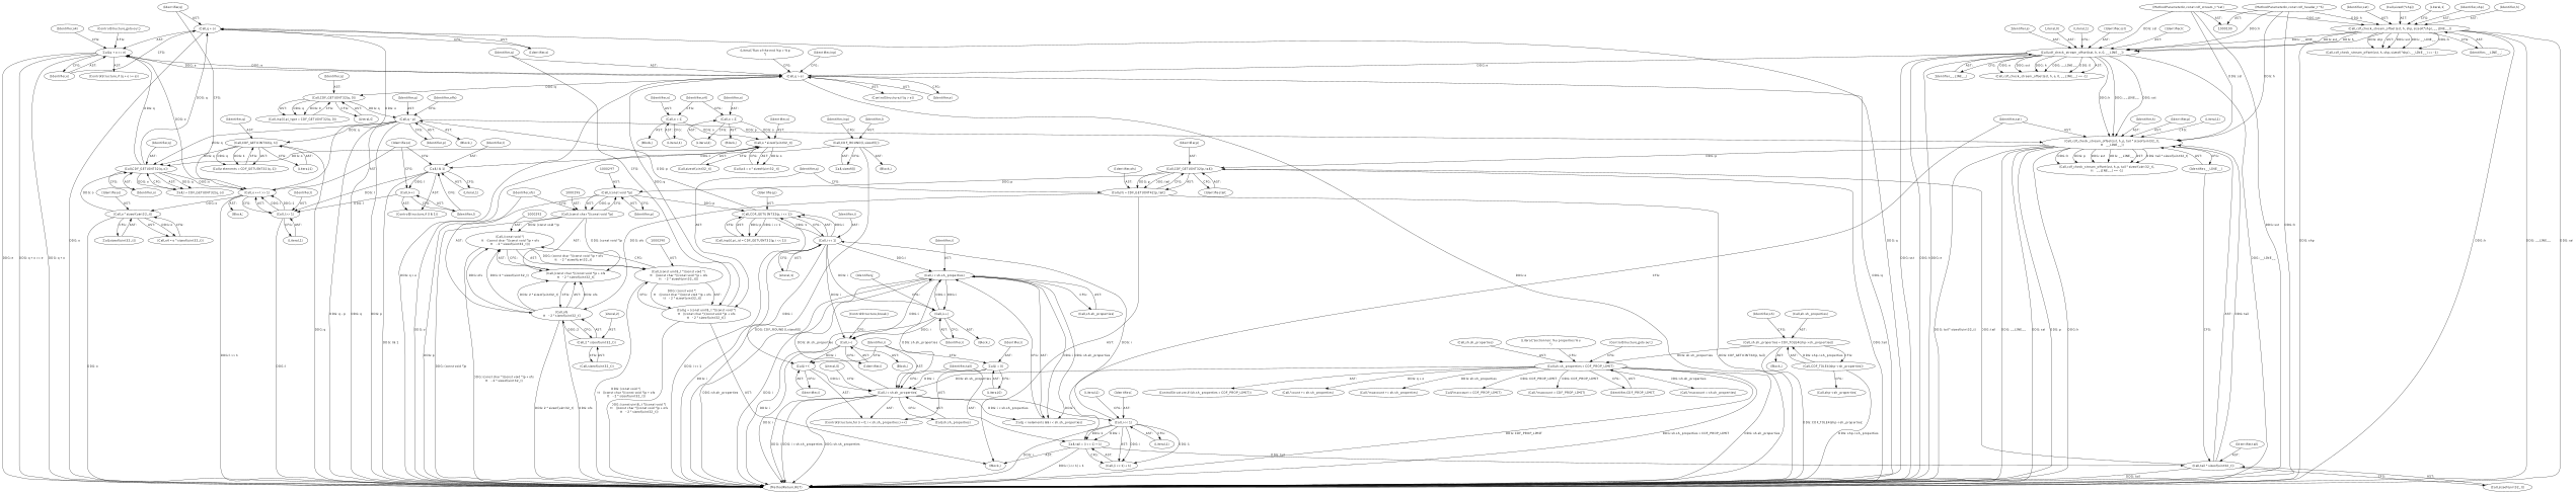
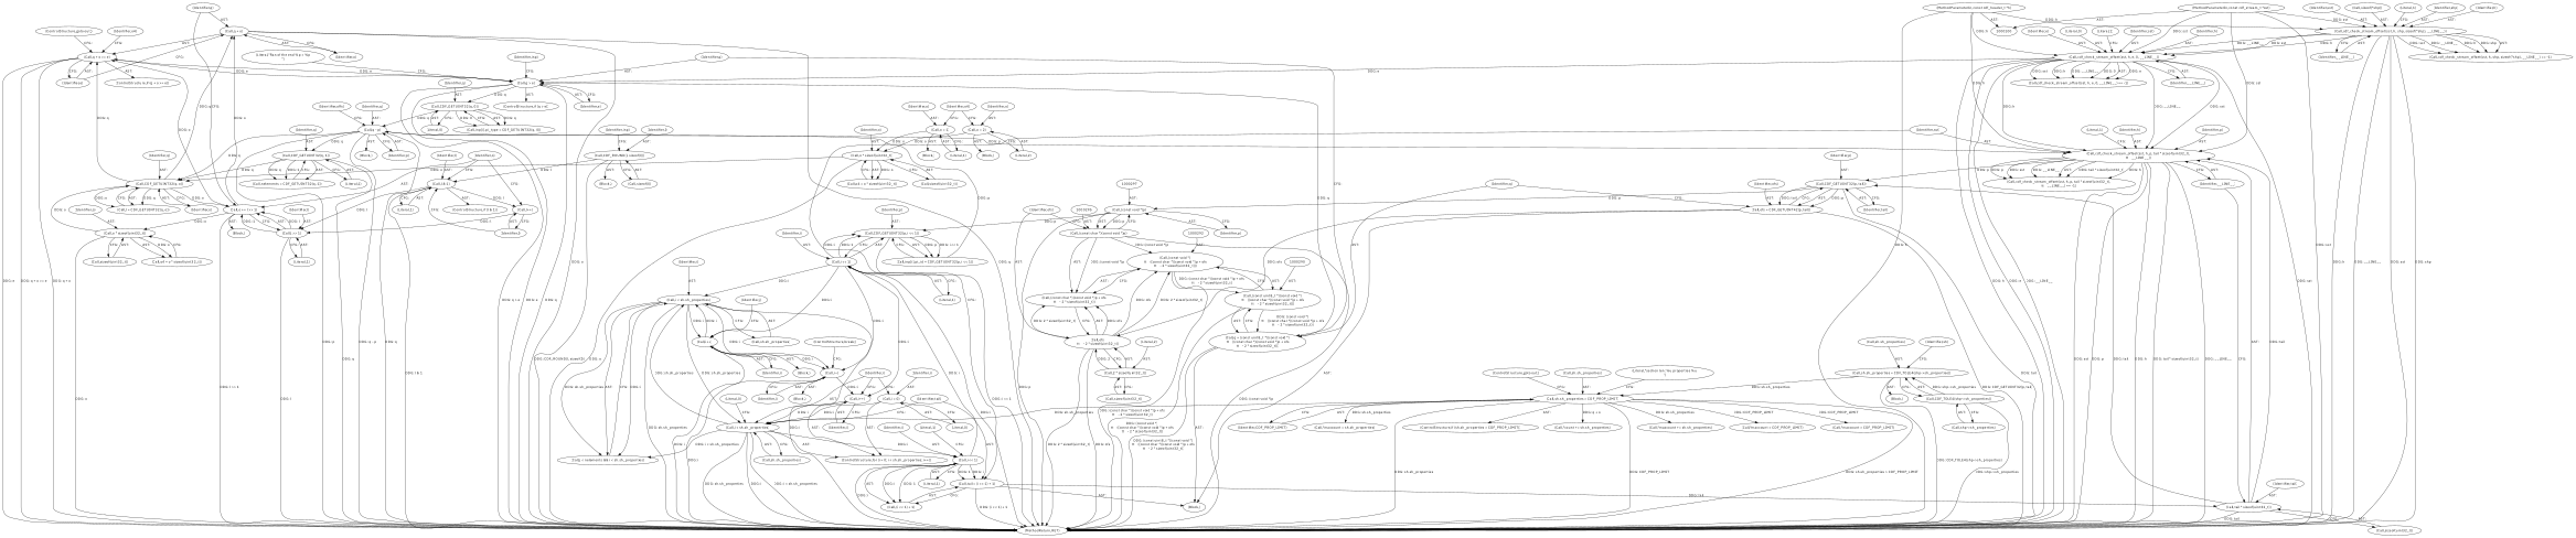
  digraph {
    fontname="IBM Plex Sans"
    node [fontname="IBM Plex Sans"]
    edge [fontname="IBM Plex Sans"]
    n1 [label="(Call,q + o)"]
    n2 [label="(Call,q + o >= e)"]
    n3 [label="(MethodReturn,RET)"]
    n4 [label="(Identifier,o)"]
    n5 [label="(Call,q > e)"]
    n6 [label="(Identifier,e)"]
    n7 [label="(ControlStructure,if (q + o >= e))"]
    n8 [label="(Call,CDF_GETUINT32(q, o))"]
    n9 [label="(Call,o += l >> 1)"]
    n10 [label="(Call,l = CDF_GETUINT32(q, o))"]
    n11 [label="(Identifier,o)"]
    n12 [label="(Call,l >> 1)"]
    n13 [label="(Call,o * sizeof(uint32_t))"]
    n14 [label="(Block,)"]
    n15 [label="(Call,q - p)"]
    n16 [label="(Call,cdf_check_stream_offset(sst, h, p, tail * sizeof(uint32_t),\n\t\t    __LINE__))"]
    n17 [label="(Call,CDF_GETUINT32(q, 1))"]
    n18 [label="(Identifier,p)"]
    n19 [label="(Block,)"]
    n20 [label="(Call,CDF_GETUINT32(p, tail))"]
    n21 [label="(Identifier,__LINE__)"]
    n22 [label="(Call,cdf_check_stream_offset(sst, h, p, tail * sizeof(uint32_t),\n\t\t    __LINE__) == -1)"]
    n23 [label="(Call,nelements = CDF_GETUINT32(q, 1))"]
    n24 [label="(Literal,1)"]
    n25 [label="(Call,CDF_GETUINT32(q, 0))"]
    n26 [label="(Call,inp[i].pi_type = CDF_GETUINT32(q, 0))"]
    n27 [label="(Literal,0)"]
    n28 [label="(ControlStructure,if (q > e))"]
    n29 [label="(Identifier,e)"]
    n30 [label="(Call,q = (const uint8_t *)(const void *)\n \t\t    ((const char *)(const void *)p + ofs\n \t\t    - 2 * sizeof(uint32_t)))"]
    n31 [label="(Call,(const uint8_t *)(const void *)\n \t\t    ((const char *)(const void *)p + ofs\n \t\t    - 2 * sizeof(uint32_t)))"]
    n32 [label="(Block,)"]
    n33 [label="(Call,(const void *)\n \t\t    ((const char *)(const void *)p + ofs\n \t\t    - 2 * sizeof(uint32_t)))"]
    n34 [label="(Call,(const char *)(const void *)p + ofs\n \t\t    - 2 * sizeof(uint32_t))"]
    n35 [label="(Call,ofs\n \t\t    - 2 * sizeof(uint32_t))"]
    n36 [label="(Call,(const char *)(const void *)p)"]
    n37 [label="(Call,(const void *)p)"]
    n38 [label="(Call,CDF_GETUINT32(p, i << 1))"]
    n39 [label="(Identifier,p)"]
    n40 [label="(Call,i << 1)"]
    n41 [label="(Call,inp[i].pi_id = CDF_GETUINT32(p, i << 1))"]
    n42 [label="(Call,ofs = CDF_GETUINT42(p, tail))"]
    n43 [label="(Identifier,tail)"]
    n44 [label="(Call,tail * sizeof(uint32_t))"]
    n45 [label="(Call,cdf_check_stream_offset(sst, h, e, 0, __LINE__))"]
    n46 [label="(Identifier,__LINE__)"]
    n47 [label="(Call,cdf_check_stream_offset(sst, h, e, 0, __LINE__) == -1)"]
    n48 [label="(Call,cdf_check_stream_offset(sst, h, shp, sizeof(*shp), __LINE__))"]
    n49 [label="(Call,cdf_check_stream_offset(sst, h, shp, sizeof(*shp), __LINE__) == -1)"]
    n50 [label="(Identifier,__LINE__)"]
    n51 [label="(MethodParameterIn,const cdf_stream_t *sst)"]
    1000100
    n53 [label="(MethodParameterIn,const cdf_header_t *h)"]
    n54 [label="(Call,sizeof(uint32_t))"]
    n55 [label="(Call,tail = (i << 1) + 1)"]
    n56 [label="(Call,(i << 1) + 1)"]
    n57 [label="(Call,i << 1)"]
    n58 [label="(Literal,1)"]
    n59 [label="(Call,i < sh.sh_properties)"]
    n60 [label="(Call,i++)"]
    n61 [label="(Call,i--)"]
    n62 [label="(Call,i++)"]
    n63 [label="(Literal,1)"]
    n64 [label="(Call,i < sh.sh_properties)"]
    n65 [label="(ControlStructure,for (i = 0; i < sh.sh_properties; i++))"]
    n66 [label="(Call,j < nelements && i < sh.sh_properties)"]
    n67 [label="(Call,sh.sh_properties)"]
    n68 [label="(Call,sh.sh_properties)"]
    n69 [label="(Identifier,i)"]
    n70 [label="(Block,)"]
    n71 [label="(Identifier,i)"]
    n72 [label="(Identifier,i)"]
    n73 [label="(Block,)"]
    n74 [label="(Call,i = 0)"]
    n75 [label="(Literal,0)"]
    n76 [label="(Call,sh.sh_properties > CDF_PROP_LIMIT)"]
    n77 [label="(ControlStructure,if (sh.sh_properties > CDF_PROP_LIMIT))"]
    n78 [label="(Call,*count += sh.sh_properties)"]
    n79 [label="(Call,*maxcount += sh.sh_properties)"]
    n80 [label="(Call,*maxcount > CDF_PROP_LIMIT)"]
    n81 [label="(Call,*maxcount > CDF_PROP_LIMIT)"]
    n82 [label="(Identifier,CDF_PROP_LIMIT)"]
    n83 [label="(Call,*maxcount = sh.sh_properties)"]
    n84 [label="(Call,sh.sh_properties = CDF_TOLE4(shp->sh_properties))"]
    n85 [label="(Call,CDF_TOLE4(shp->sh_properties))"]
    n86 [label="(Block,)"]
    n87 [label="(Call,shp->sh_properties)"]
    n88 [label="(Call,2 * sizeof(uint32_t))"]
    n89 [label="(Call,sizeof(uint32_t))"]
    n90 [label="(Literal,1)"]
    n91 [label="(Call,sizeof(uint32_t))"]
    n92 [label="(Call,o4 = o * sizeof(uint32_t))"]
    n93 [label="(Call,l & 1)"]
    n94 [label="(Call,l++)"]
    n95 [label="(Literal,1)"]
    n96 [label="(ControlStructure,if (l & 1))"]
    n97 [label="(Identifier,l)"]
    n98 [label="(Call,CDF_ROUND(l, sizeof(l)))"]
    n99 [label="(Block,)"]
    n100 [label="(Call,sizeof(l))"]
    n101 [label="(Call,o * sizeof(uint32_t))"]
    n102 [label="(Call,o4 = o * sizeof(uint32_t))"]
    n103 [label="(Call,sizeof(uint32_t))"]
    n104 [label="(Call,o = 1)"]
    n105 [label="(Block,)"]
    n106 [label="(Literal,1)"]
    n107 [label="(Call,o = 2)"]
    n108 [label="(Literal,2)"]
    n109 [label="(Block,)"]
    n110 [label="(Identifier,e)"]
    n111 [label="(Literal,1)"]
    n112 [label="(Identifier,q)"]
    n113 [label="(Literal,1)"]
    n114 [label="(Identifier,i)"]
    n115 [label="(Identifier,ofs)"]
    n116 [label="(Call,sh.sh_properties)"]
    n117 [label="(Identifier,l)"]
    n118 [label="(Identifier,inp)"]
    n119 [label="(Identifier,q)"]
    n120 [label="(Identifier,o4)"]
    n121 [label="(Identifier,q)"]
    n122 [label="(Identifier,h)"]
    n123 [label="(Literal,0)"]
    n124 [label="(Literal,1)"]
    n125 [label="(Identifier,sh)"]
    n126 [label="(Identifier,o4)"]
    n127 [label="(Identifier,l)"]
    n128 [label="(Identifier,q)"]
    n129 [label="(Identifier,i)"]
    n130 [label="(Identifier,o)"]
    n131 [label="(Identifier,tail)"]
    n132 [label="(Identifier,offs)"]
    n133 [label="(Literal,2)"]
    n134 [label="(Identifier,p)"]
    n135 [label="(Identifier,shp)"]
    n136 [label="(Identifier,h)"]
    n137 [label="(Literal,0)"]
    n138 [label="(Identifier,q)"]
    n139 [label="(Identifier,sst)"]
    n140 [label="(Identifier,o)"]
    n141 [label="(Identifier,q)"]
    n142 [label="(Identifier,p)"]
    n143 [label="(Identifier,sst)"]
    n144 [label="(Identifier,o)"]
    n145 [label="(Identifier,i)"]
    n146 [label="(Identifier,j)"]
    n147 [label="(Literal,\"section len: %u properties %u\n\")"]
    n148 [label="(Identifier,sst)"]
    n149 [label="(ControlStructure,break;)"]
    n150 [label="(Identifier,o)"]
    n151 [label="(Identifier,o)"]
    n152 [label="(ControlStructure,goto out;)"]
    n153 [label="(Identifier,p)"]
    n154 [label="(Identifier,ofs)"]
    n155 [label="(Call,sh.sh_properties)"]
    n156 [label="(ControlStructure,goto out;)"]
    n157 [label="(Identifier,tail)"]
    n158 [label="(Identifier,q)"]
    n159 [label="(Identifier,i)"]
    n160 [label="(Literal,1)"]
    n161 [label="(Identifier,h)"]
    n162 [label="(Literal,\"Ran of the end %p > %p\n\")"]
    n163 [label="(Call,sizeof(*shp))"]
    n164 [label="(Identifier,l)"]
    n165 [label="(Identifier,inp)"]
    n166 [label="(Identifier,i)"]
    1000290
    1000292
    1000295
    1000297
    n1 -> n2 [label="AST: "]
    n1 -> n3 [label="DDG: o"]
    n1 -> n3 [label="DDG: q"]
    n1 -> n4 [label="CFG: "]
    n2 -> n3 [label="DDG: q + o >= e"]
    n2 -> n3 [label="DDG: q + o"]
    n2 -> n3 [label="DDG: e"]
    n2 -> n5 [label="DDG: e"]
    n2 -> n6 [label="CFG: "]
    n2 -> n7 [label="AST: "]
    n4 -> n1 [label="AST: "]
    n5 -> n2 [label="DDG: e"]
    n5 -> n3 [label="DDG: q"]
    n5 -> n3 [label="DDG: q > e"]
    n5 -> n3 [label="DDG: e"]
    n5 -> n25 [label="DDG: q"]
    n5 -> n28 [label="AST: "]
    n5 -> n29 [label="CFG: "]
    n6 -> n1 [label="CFG: "]
    n6 -> n2 [label="AST: "]
    n8 -> n1 [label="DDG: q"]
    n8 -> n2 [label="DDG: q"]
    n8 -> n9 [label="DDG: o"]
    n8 -> n10 [label="AST: "]
    n8 -> n10 [label="DDG: q"]
    n8 -> n10 [label="DDG: o"]
    n8 -> n11 [label="CFG: "]
    n9 -> n1 [label="DDG: o"]
    n9 -> n2 [label="DDG: o"]
    n9 -> n3 [label="DDG: l >> 1"]
    n9 -> n12 [label="CFG: "]
    n9 -> n13 [label="DDG: o"]
    n9 -> n14 [label="AST: "]
    n10 -> n8 [label="CFG: "]
    n11 -> n8 [label="AST: "]
    n12 -> n3 [label="DDG: l"]
    n12 -> n9 [label="AST: "]
    n12 -> n9 [label="DDG: l"]
    n12 -> n9 [label="DDG: 1"]
    n12 -> n90 [label="CFG: "]
    n13 -> n3 [label="DDG: o"]
    n13 -> n8 [label="DDG: o"]
    n13 -> n91 [label="CFG: "]
    n13 -> n92 [label="AST: "]
    n13 -> n92 [label="DDG: o"]
    n15 -> n3 [label="DDG: q"]
    n15 -> n3 [label="DDG: p"]
    n15 -> n3 [label="DDG: q - p"]
    n15 -> n8 [label="DDG: q"]
    n15 -> n16 [label="DDG: p"]
    n15 -> n17 [label="DDG: q"]
    n15 -> n18 [label="CFG: "]
    n15 -> n19 [label="AST: "]
    n16 -> n3 [label="DDG: tail * sizeof(uint32_t)"]
    n16 -> n3 [label="DDG: __LINE__"]
    n16 -> n3 [label="DDG: sst"]
    n16 -> n3 [label="DDG: p"]
    n16 -> n3 [label="DDG: h"]
    n16 -> n20 [label="DDG: p"]
    n16 -> n21 [label="CFG: "]
    n16 -> n22 [label="AST: "]
    n16 -> n22 [label="DDG: tail * sizeof(uint32_t)"]
    n16 -> n22 [label="DDG: h"]
    n16 -> n22 [label="DDG: p"]
    n16 -> n22 [label="DDG: sst"]
    n16 -> n22 [label="DDG: __LINE__"]
    n17 -> n3 [label="DDG: q"]
    n17 -> n8 [label="DDG: q"]
    n17 -> n23 [label="AST: "]
    n17 -> n23 [label="DDG: q"]
    n17 -> n23 [label="DDG: 1"]
    n17 -> n24 [label="CFG: "]
    n18 -> n15 [label="AST: "]
    n20 -> n3 [label="DDG: tail"]
    n20 -> n37 [label="DDG: p"]
    n20 -> n42 [label="AST: "]
    n20 -> n42 [label="DDG: p"]
    n20 -> n42 [label="DDG: tail"]
    n20 -> n43 [label="CFG: "]
    n21 -> n16 [label="AST: "]
    n21 -> n44 [label="CFG: "]
    n23 -> n17 [label="CFG: "]
    n24 -> n17 [label="AST: "]
    n25 -> n15 [label="DDG: q"]
    n25 -> n26 [label="AST: "]
    n25 -> n26 [label="DDG: q"]
    n25 -> n26 [label="DDG: 0"]
    n25 -> n27 [label="CFG: "]
    n26 -> n25 [label="CFG: "]
    n27 -> n25 [label="AST: "]
    n29 -> n5 [label="AST: "]
    n30 -> n3 [label="DDG: (const uint8_t *)(const void *)\n \t\t    ((const char *)(const void *)p + ofs\n \t\t    - 2 * sizeof(uint32_t))"]
    n30 -> n5 [label="DDG: q"]
    n30 -> n31 [label="CFG: "]
    n30 -> n32 [label="AST: "]
    n31 -> n3 [label="DDG: (const void *)\n \t\t    ((const char *)(const void *)p + ofs\n \t\t    - 2 * sizeof(uint32_t))"]
    n31 -> n30 [label="AST: "]
    n31 -> n30 [label="DDG: (const void *)\n \t\t    ((const char *)(const void *)p + ofs\n \t\t    - 2 * sizeof(uint32_t))"]
    n31 -> n33 [label="CFG: "]
    n33 -> n3 [label="DDG: (const char *)(const void *)p + ofs\n \t\t    - 2 * sizeof(uint32_t)"]
    n33 -> n31 [label="AST: "]
    n33 -> n31 [label="DDG: (const char *)(const void *)p + ofs\n \t\t    - 2 * sizeof(uint32_t)"]
    n33 -> n34 [label="CFG: "]
    n34 -> n33 [label="AST: "]
    n34 -> n35 [label="CFG: "]
    n35 -> n3 [label="DDG: 2 * sizeof(uint32_t)"]
    n35 -> n3 [label="DDG: ofs"]
    n35 -> n33 [label="DDG: ofs"]
    n35 -> n33 [label="DDG: 2 * sizeof(uint32_t)"]
    n35 -> n34 [label="AST: "]
    n35 -> n34 [label="DDG: ofs"]
    n35 -> n34 [label="DDG: 2 * sizeof(uint32_t)"]
    n35 -> n88 [label="CFG: "]
    n36 -> n3 [label="DDG: (const void *)p"]
    n36 -> n33 [label="DDG: (const void *)p"]
    n36 -> n34 [label="AST: "]
    n36 -> n34 [label="DDG: (const void *)p"]
    n36 -> n37 [label="CFG: "]
    n37 -> n3 [label="DDG: p"]
    n37 -> n36 [label="AST: "]
    n37 -> n36 [label="DDG: p"]
    n37 -> n38 [label="DDG: p"]
    n37 -> n39 [label="CFG: "]
    n38 -> n3 [label="DDG: i << 1"]
-   n38 -> n15 [label="DDG: p"]
+   n41 -> n15 [label="DDG: p"]
    n38 -> n40 [label="CFG: "]
    n38 -> n41 [label="AST: "]
    n38 -> n41 [label="DDG: p"]
    n38 -> n41 [label="DDG: i << 1"]
    n39 -> n37 [label="AST: "]
    n40 -> n3 [label="DDG: i"]
    n40 -> n38 [label="AST: "]
    n40 -> n38 [label="DDG: i"]
    n40 -> n38 [label="DDG: 1"]
    n40 -> n59 [label="DDG: i"]
    n40 -> n60 [label="DDG: i"]
    n40 -> n61 [label="DDG: i"]
    n40 -> n62 [label="DDG: i"]
    n40 -> n63 [label="CFG: "]
    n41 -> n38 [label="CFG: "]
    n42 -> n3 [label="DDG: CDF_GETUINT32(p, tail)"]
    n42 -> n20 [label="CFG: "]
    n42 -> n32 [label="AST: "]
    n42 -> n35 [label="DDG: ofs"]
    n43 -> n20 [label="AST: "]
    n44 -> n3 [label="DDG: tail"]
    n44 -> n16 [label="AST: "]
    n44 -> n16 [label="DDG: tail"]
    n44 -> n20 [label="DDG: tail"]
    n44 -> n54 [label="CFG: "]
    n45 -> n3 [label="DDG: sst"]
    n45 -> n3 [label="DDG: h"]
    n45 -> n3 [label="DDG: e"]
    n45 -> n3 [label="DDG: __LINE__"]
    n45 -> n5 [label="DDG: e"]
    n45 -> n16 [label="DDG: sst"]
    n45 -> n16 [label="DDG: h"]
    n45 -> n16 [label="DDG: __LINE__"]
    n45 -> n46 [label="CFG: "]
    n45 -> n47 [label="AST: "]
    n45 -> n47 [label="DDG: e"]
    n45 -> n47 [label="DDG: sst"]
    n45 -> n47 [label="DDG: h"]
    n45 -> n47 [label="DDG: __LINE__"]
    n45 -> n47 [label="DDG: 0"]
    n46 -> n45 [label="AST: "]
    n48 -> n3 [label="DDG: sst"]
    n48 -> n3 [label="DDG: shp"]
    n48 -> n3 [label="DDG: h"]
    n48 -> n3 [label="DDG: __LINE__"]
    n48 -> n45 [label="DDG: sst"]
    n48 -> n45 [label="DDG: h"]
    n48 -> n45 [label="DDG: __LINE__"]
    n48 -> n49 [label="AST: "]
    n48 -> n49 [label="DDG: sst"]
    n48 -> n49 [label="DDG: __LINE__"]
    n48 -> n49 [label="DDG: h"]
    n48 -> n49 [label="DDG: shp"]
    n48 -> n50 [label="CFG: "]
    n50 -> n48 [label="AST: "]
    n51 -> n3 [label="DDG: sst"]
    n51 -> n16 [label="DDG: sst"]
    n51 -> n45 [label="DDG: sst"]
    n51 -> n48 [label="DDG: sst"]
    n51 -> 1000100 [label="AST: "]
    n53 -> n3 [label="DDG: h"]
    n53 -> n16 [label="DDG: h"]
    n53 -> n45 [label="DDG: h"]
    n53 -> n48 [label="DDG: h"]
    n53 -> 1000100 [label="AST: "]
    n54 -> n44 [label="AST: "]
    n55 -> n3 [label="DDG: (i << 1) + 1"]
    n55 -> n32 [label="AST: "]
    n55 -> n44 [label="DDG: tail"]
    n55 -> n56 [label="CFG: "]
    n56 -> n55 [label="AST: "]
    n57 -> n3 [label="DDG: i"]
    n57 -> n40 [label="DDG: i"]
    n57 -> n55 [label="DDG: i"]
    n57 -> n55 [label="DDG: 1"]
    n57 -> n56 [label="AST: "]
    n57 -> n56 [label="DDG: i"]
    n57 -> n56 [label="DDG: 1"]
    n57 -> n58 [label="CFG: "]
    n58 -> n57 [label="AST: "]
    n59 -> n3 [label="DDG: sh.sh_properties"]
    n59 -> n3 [label="DDG: i"]
    n59 -> n61 [label="DDG: i"]
    n59 -> n62 [label="DDG: i"]
    n59 -> n64 [label="DDG: sh.sh_properties"]
    n59 -> n66 [label="AST: "]
    n59 -> n66 [label="DDG: i"]
    n59 -> n66 [label="DDG: sh.sh_properties"]
    n59 -> n68 [label="CFG: "]
    n60 -> n64 [label="DDG: i"]
    n60 -> n65 [label="AST: "]
    n60 -> n69 [label="CFG: "]
    n61 -> n3 [label="DDG: i"]
    n61 -> n60 [label="DDG: i"]
    n61 -> n70 [label="AST: "]
    n61 -> n71 [label="CFG: "]
    n62 -> n3 [label="DDG: i"]
    n62 -> n59 [label="DDG: i"]
    n62 -> n61 [label="DDG: i"]
    n62 -> n72 [label="CFG: "]
    n62 -> n73 [label="AST: "]
    n63 -> n40 [label="AST: "]
    n64 -> n3 [label="DDG: i < sh.sh_properties"]
    n64 -> n3 [label="DDG: sh.sh_properties"]
    n64 -> n3 [label="DDG: i"]
    n64 -> n57 [label="DDG: i"]
    n64 -> n59 [label="DDG: sh.sh_properties"]
    n64 -> n65 [label="AST: "]
    n64 -> n66 [label="DDG: i < sh.sh_properties"]
    n64 -> n67 [label="CFG: "]
    n66 -> n59 [label="CFG: "]
    n67 -> n64 [label="AST: "]
    n68 -> n59 [label="AST: "]
    n69 -> n60 [label="AST: "]
    n71 -> n61 [label="AST: "]
    n72 -> n62 [label="AST: "]
    n74 -> n64 [label="DDG: i"]
    n74 -> n65 [label="AST: "]
    n74 -> n75 [label="CFG: "]
    n75 -> n74 [label="AST: "]
    n76 -> n3 [label="DDG: sh.sh_properties"]
    n76 -> n3 [label="DDG: CDF_PROP_LIMIT"]
    n76 -> n3 [label="DDG: sh.sh_properties > CDF_PROP_LIMIT"]
    n76 -> n64 [label="DDG: sh.sh_properties"]
    n76 -> n77 [label="AST: "]
    n76 -> n78 [label="DDG: q + o"]
    n76 -> n79 [label="DDG: sh.sh_properties"]
    n76 -> n80 [label="DDG: CDF_PROP_LIMIT"]
    n76 -> n81 [label="DDG: CDF_PROP_LIMIT"]
    n76 -> n82 [label="CFG: "]
    n76 -> n83 [label="DDG: sh.sh_properties"]
    n82 -> n76 [label="AST: "]
    n84 -> n3 [label="DDG: CDF_TOLE4(shp->sh_properties)"]
    n84 -> n76 [label="DDG: sh.sh_properties"]
    n84 -> n85 [label="CFG: "]
    n84 -> n86 [label="AST: "]
    n85 -> n3 [label="DDG: shp->sh_properties"]
    n85 -> n84 [label="AST: "]
    n85 -> n84 [label="DDG: shp->sh_properties"]
    n85 -> n87 [label="CFG: "]
+   n87 -> n85 [label="AST: "]
    n88 -> n35 [label="AST: "]
    n88 -> n35 [label="DDG: 2"]
    n88 -> n89 [label="CFG: "]
    n89 -> n88 [label="AST: "]
    n90 -> n12 [label="AST: "]
    n91 -> n13 [label="AST: "]
    n92 -> n13 [label="CFG: "]
    n93 -> n3 [label="DDG: l & 1"]
    n93 -> n12 [label="DDG: l"]
    n93 -> n94 [label="DDG: l"]
    n93 -> n95 [label="CFG: "]
    n93 -> n96 [label="AST: "]
    n94 -> n12 [label="DDG: l"]
-   n94 -> n96 [label="AST: "]
    n94 -> n97 [label="CFG: "]
    n95 -> n93 [label="AST: "]
    n97 -> n93 [label="CFG: "]
    n97 -> n94 [label="AST: "]
    n98 -> n3 [label="DDG: CDF_ROUND(l, sizeof(l))"]
    n98 -> n93 [label="DDG: l"]
    n98 -> n99 [label="AST: "]
    n98 -> n100 [label="CFG: "]
    n100 -> n98 [label="AST: "]
    n101 -> n3 [label="DDG: o"]
    n101 -> n8 [label="DDG: o"]
    n101 -> n102 [label="AST: "]
    n101 -> n102 [label="DDG: o"]
    n101 -> n103 [label="CFG: "]
    n102 -> n101 [label="CFG: "]
    n103 -> n101 [label="AST: "]
    n104 -> n101 [label="DDG: o"]
    n104 -> n105 [label="AST: "]
    n104 -> n106 [label="CFG: "]
    n106 -> n104 [label="AST: "]
    n107 -> n101 [label="DDG: o"]
    n107 -> n108 [label="CFG: "]
    n107 -> n109 [label="AST: "]
    n108 -> n107 [label="AST: "]
    n110 -> n45 [label="AST: "]
    n111 -> n57 [label="CFG: "]
    n112 -> n8 [label="AST: "]
    n113 -> n48 [label="CFG: "]
    n114 -> n74 [label="AST: "]
    n115 -> n42 [label="AST: "]
    n116 -> n76 [label="AST: "]
    n117 -> n98 [label="AST: "]
    n118 -> n98 [label="CFG: "]
    n119 -> n15 [label="AST: "]
    n120 -> n2 [label="CFG: "]
    n121 -> n17 [label="AST: "]
    n122 -> n16 [label="AST: "]
    n123 -> n45 [label="AST: "]
    n124 -> n45 [label="CFG: "]
    n125 -> n84 [label="CFG: "]
    n126 -> n104 [label="CFG: "]
    n126 -> n107 [label="CFG: "]
    n127 -> n12 [label="AST: "]
    n128 -> n25 [label="AST: "]
    n129 -> n57 [label="AST: "]
    n130 -> n9 [label="AST: "]
    n130 -> n93 [label="CFG: "]
    n130 -> n94 [label="CFG: "]
    n131 -> n55 [label="AST: "]
    n131 -> n64 [label="CFG: "]
    n132 -> n15 [label="CFG: "]
    n133 -> n88 [label="AST: "]
    n134 -> n20 [label="AST: "]
    n135 -> n48 [label="AST: "]
    n136 -> n48 [label="AST: "]
    n137 -> n64 [label="CFG: "]
    n138 -> n30 [label="AST: "]
    n138 -> n42 [label="CFG: "]
    n139 -> n48 [label="AST: "]
    n140 -> n101 [label="AST: "]
    n141 -> n5 [label="AST: "]
    n141 -> n30 [label="CFG: "]
    n142 -> n38 [label="AST: "]
    n143 -> n16 [label="AST: "]
    n143 -> n55 [label="CFG: "]
    n144 -> n13 [label="AST: "]
    n145 -> n40 [label="AST: "]
    n146 -> n62 [label="CFG: "]
    n147 -> n76 [label="CFG: "]
    n148 -> n45 [label="AST: "]
    n149 -> n61 [label="CFG: "]
    n150 -> n107 [label="AST: "]
    n151 -> n104 [label="AST: "]
    n152 -> n76 [label="CFG: "]
    n153 -> n16 [label="AST: "]
    n154 -> n35 [label="AST: "]
    n154 -> n36 [label="CFG: "]
    n155 -> n84 [label="AST: "]
    n156 -> n2 [label="CFG: "]
    n157 -> n44 [label="AST: "]
    n158 -> n1 [label="AST: "]
    n158 -> n9 [label="CFG: "]
    n159 -> n60 [label="CFG: "]
    n159 -> n64 [label="AST: "]
    n159 -> n74 [label="CFG: "]
    n160 -> n16 [label="CFG: "]
    n161 -> n45 [label="AST: "]
    n162 -> n5 [label="CFG: "]
    n163 -> n48 [label="AST: "]
    n164 -> n93 [label="AST: "]
    n165 -> n5 [label="CFG: "]
    n166 -> n59 [label="AST: "]
    1000290 -> n31 [label="AST: "]
    1000292 -> n33 [label="AST: "]
    1000295 -> n36 [label="AST: "]
    1000297 -> n37 [label="AST: "]
  }
